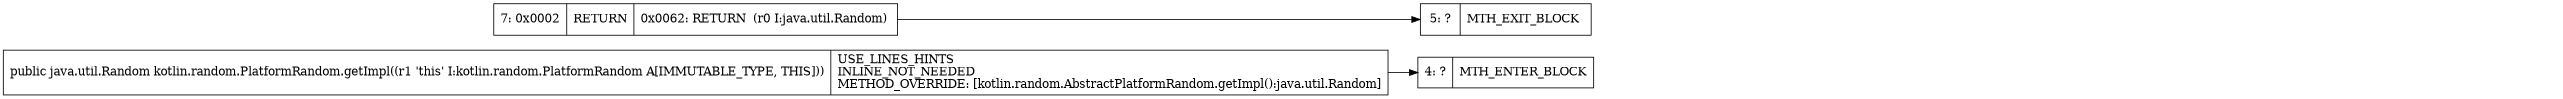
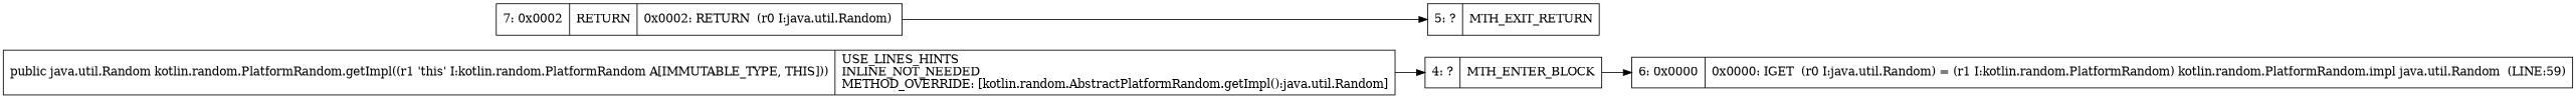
  digraph {
    rankdir=LR
    node [shape=record]
    n1 [label="{4\:\ ?|MTH_ENTER_BLOCK\l}"]
-   n3 [label="{7\:\ 0x0002|RETURN\l|0x0062: RETURN  (r0 I:java.util.Random) \l}"]
-   n4 [label="{5\:\ ?|MTH_EXIT_BLOCK\l}"]
+   n2 [label="{6\:\ 0x0000|0x0000: IGET  (r0 I:java.util.Random) = (r1 I:kotlin.random.PlatformRandom) kotlin.random.PlatformRandom.impl java.util.Random  (LINE:59)\l}"]
+   n3 [label="{7\:\ 0x0002|RETURN\l|0x0002: RETURN  (r0 I:java.util.Random) \l}"]
+   n4 [label="{5\:\ ?|MTH_EXIT_RETURN\l}"]
    n5 [label="{public java.util.Random kotlin.random.PlatformRandom.getImpl((r1 'this' I:kotlin.random.PlatformRandom A[IMMUTABLE_TYPE, THIS]))  | USE_LINES_HINTS\lINLINE_NOT_NEEDED\lMETHOD_OVERRIDE: [kotlin.random.AbstractPlatformRandom.getImpl():java.util.Random]\l}"]
+   n1 -> n2
    n3 -> n4
    n5 -> n1
  }
